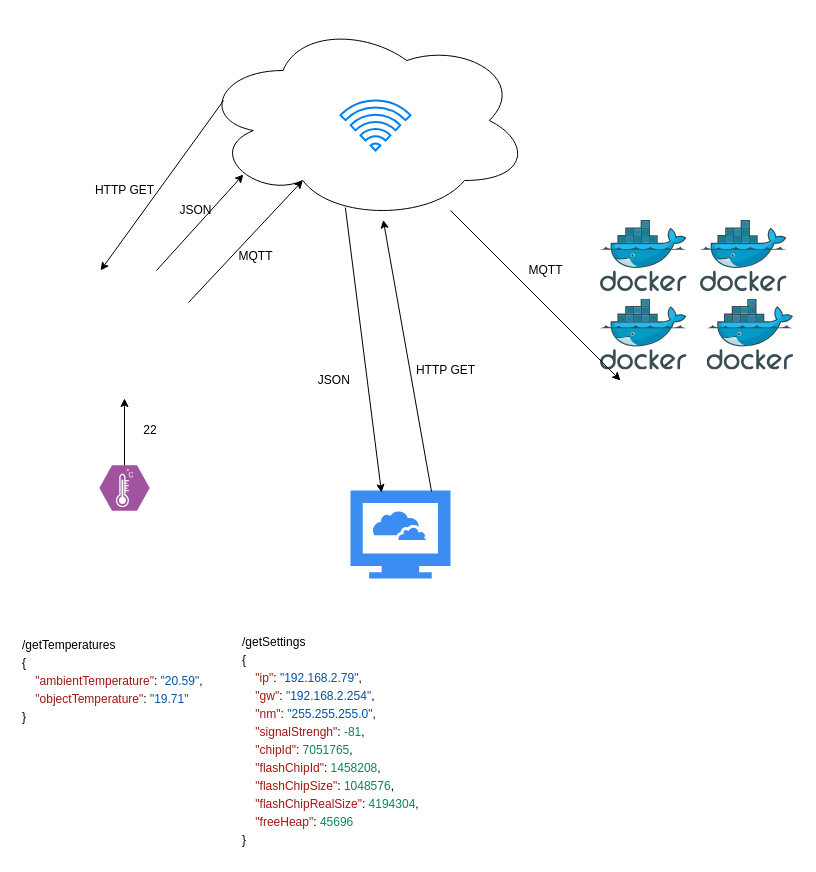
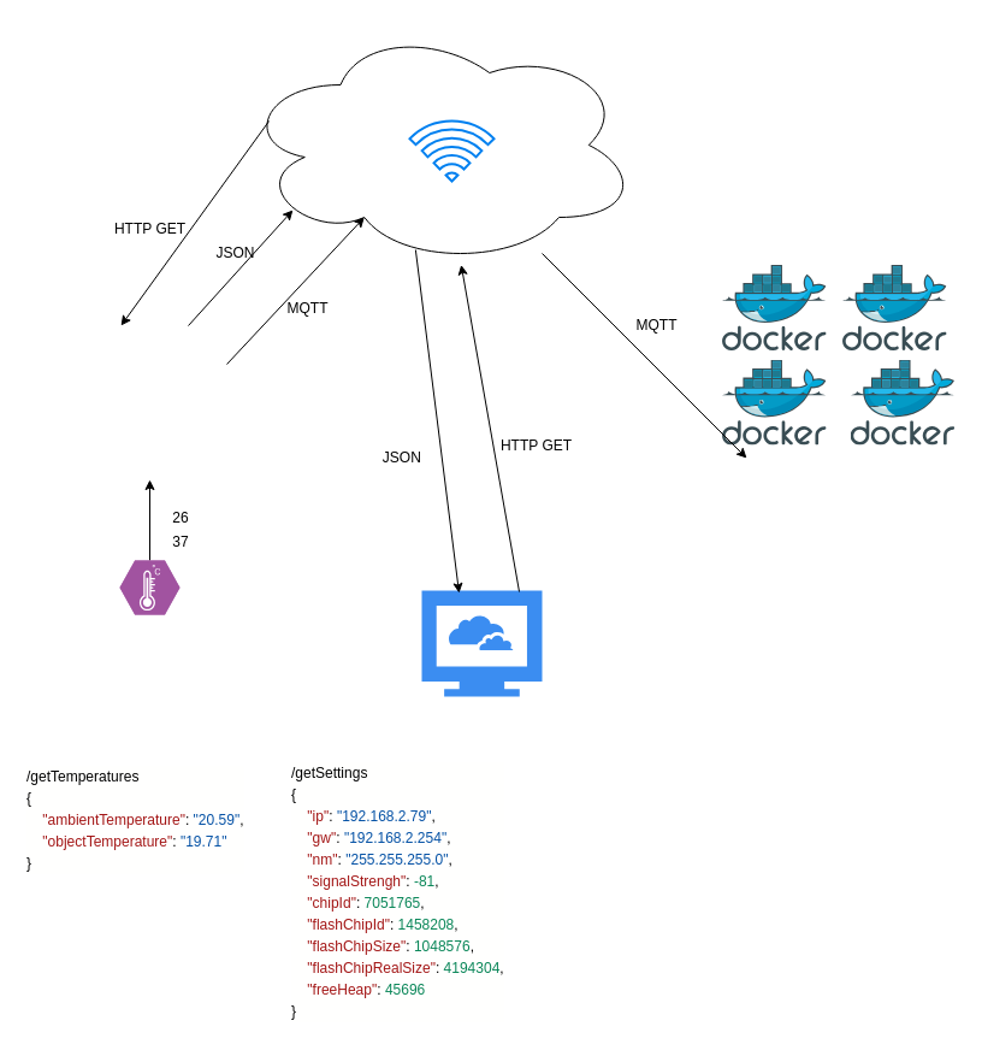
  <mxCell id="0" />
  <mxCell id="1" parent="0" />
  <mxCell id="2" value="" style="ellipse;shape=cloud;whiteSpace=wrap;html=1;" vertex="1" parent="1"><mxGeometry x="200" y="20" width="330" height="200" as="geometry" /></mxCell>
  <mxCell id="3" value="" style="html=1;verticalLabelPosition=bottom;align=center;labelBackgroundColor=#ffffff;verticalAlign=top;strokeWidth=2;strokeColor=#0080F0;shadow=0;dashed=0;shape=mxgraph.ios7.icons.wifi;pointerEvents=1" vertex="1" parent="1"><mxGeometry x="340" y="100" width="70" height="50" as="geometry" /></mxCell>
  <mxCell id="4" style="edgeStyle=none;rounded=0;orthogonalLoop=1;jettySize=auto;html=1;exitX=1;exitY=0.25;exitDx=0;exitDy=0;entryX=0.31;entryY=0.8;entryDx=0;entryDy=0;entryPerimeter=0;" edge="1" parent="1" source="6" target="2"><mxGeometry relative="1" as="geometry" /></mxCell>
  <mxCell id="5" style="edgeStyle=none;rounded=0;orthogonalLoop=1;jettySize=auto;html=1;exitX=0.75;exitY=0;exitDx=0;exitDy=0;entryX=0.13;entryY=0.77;entryDx=0;entryDy=0;entryPerimeter=0;" edge="1" parent="1" source="6" target="2"><mxGeometry relative="1" as="geometry" /></mxCell>
  <mxCell id="6" value="" style="shape=image;html=1;verticalAlign=top;verticalLabelPosition=bottom;labelBackgroundColor=#ffffff;imageAspect=0;aspect=fixed;image=https://cdn2.iconfinder.com/data/icons/electronic-13/480/3-electronic-arduino-chipset-icon-2-128.png" vertex="1" parent="1"><mxGeometry x="60" y="270" width="128" height="128" as="geometry" /></mxCell>
  <mxCell id="7" style="edgeStyle=orthogonalEdgeStyle;rounded=0;orthogonalLoop=1;jettySize=auto;html=1;exitX=0.5;exitY=0;exitDx=0;exitDy=0;exitPerimeter=0;" edge="1" parent="1" source="8" target="6"><mxGeometry relative="1" as="geometry" /></mxCell>
  <mxCell id="8" value="" style="verticalLabelPosition=bottom;html=1;fillColor=#A153A0;strokeColor=#ffffff;verticalAlign=top;align=center;points=[[0,0.5,0],[0.125,0.25,0],[0.25,0,0],[0.5,0,0],[0.75,0,0],[0.875,0.25,0],[1,0.5,0],[0.875,0.75,0],[0.75,1,0],[0.5,1,0],[0.125,0.75,0]];pointerEvents=1;shape=mxgraph.cisco_safe.compositeIcon;bgIcon=mxgraph.cisco_safe.design.blank_device;resIcon=mxgraph.cisco_safe.design.sensor;" vertex="1" parent="1"><mxGeometry x="99" y="465" width="50" height="45" as="geometry" /></mxCell>
- <mxCell id="9" value="22" style="text;html=1;strokeColor=none;fillColor=none;align=center;verticalAlign=middle;whiteSpace=wrap;rounded=0;" vertex="1" parent="1"><mxGeometry x="130" y="420" width="40" height="20" as="geometry" /></mxCell>
+ <mxCell id="9" value="26" style="text;html=1;strokeColor=none;fillColor=none;align=center;verticalAlign=middle;whiteSpace=wrap;rounded=0;" vertex="1" parent="1"><mxGeometry x="130" y="420" width="40" height="20" as="geometry" /></mxCell>
+ <mxCell id="10" value="37" style="text;html=1;strokeColor=none;fillColor=none;align=center;verticalAlign=middle;whiteSpace=wrap;rounded=0;" vertex="1" parent="1"><mxGeometry x="130" y="440" width="40" height="20" as="geometry" /></mxCell>
  <mxCell id="11" value="MQTT" style="text;html=1;align=center;verticalAlign=middle;resizable=0;points=[];autosize=1;" vertex="1" parent="1"><mxGeometry x="230" y="245.5" width="50" height="20" as="geometry" /></mxCell>
  <mxCell id="12" value="" style="shape=image;html=1;verticalAlign=top;verticalLabelPosition=bottom;labelBackgroundColor=#ffffff;imageAspect=0;aspect=fixed;image=https://cdn4.iconfinder.com/data/icons/logos-and-brands/512/272_Raspberry_Pi_logo-128.png" vertex="1" parent="1"><mxGeometry x="620" y="380" width="152" height="152" as="geometry" /></mxCell>
  <mxCell id="13" value="" style="aspect=fixed;html=1;points=[];align=center;image;fontSize=12;image=img/lib/mscae/Docker.svg;" vertex="1" parent="1"><mxGeometry x="600" y="298.5" width="86.59" height="71" as="geometry" /></mxCell>
  <mxCell id="14" value="" style="aspect=fixed;html=1;points=[];align=center;image;fontSize=12;image=img/lib/mscae/Docker.svg;" vertex="1" parent="1"><mxGeometry x="700" y="220" width="86.59" height="71" as="geometry" /></mxCell>
  <mxCell id="15" value="" style="aspect=fixed;html=1;points=[];align=center;image;fontSize=12;image=img/lib/mscae/Docker.svg;" vertex="1" parent="1"><mxGeometry x="706.59" y="298.5" width="86.59" height="71" as="geometry" /></mxCell>
  <mxCell id="16" value="" style="aspect=fixed;html=1;points=[];align=center;image;fontSize=12;image=img/lib/mscae/Docker.svg;" vertex="1" parent="1"><mxGeometry x="600" y="220" width="86.59" height="71" as="geometry" /></mxCell>
  <mxCell id="17" value="" style="endArrow=classic;html=1;" edge="1" parent="1" target="12"><mxGeometry width="50" height="50" relative="1" as="geometry"><mxPoint x="450" y="210" as="sourcePoint" /><mxPoint x="570" y="360" as="targetPoint" /></mxGeometry></mxCell>
  <mxCell id="18" value="" style="html=1;aspect=fixed;strokeColor=none;shadow=0;align=center;verticalAlign=top;fillColor=#3B8DF1;shape=mxgraph.gcp2.cloud_computer" vertex="1" parent="1"><mxGeometry x="350" y="490" width="100" height="88" as="geometry" /></mxCell>
  <mxCell id="19" value="MQTT" style="text;html=1;align=center;verticalAlign=middle;resizable=0;points=[];autosize=1;" vertex="1" parent="1"><mxGeometry x="520" y="260" width="50" height="20" as="geometry" /></mxCell>
  <mxCell id="20" value="" style="endArrow=classic;html=1;exitX=0.81;exitY=0.011;exitDx=0;exitDy=0;exitPerimeter=0;" edge="1" parent="1" source="18" target="2"><mxGeometry width="50" height="50" relative="1" as="geometry"><mxPoint x="520" y="410" as="sourcePoint" /><mxPoint x="570" y="360" as="targetPoint" /></mxGeometry></mxCell>
  <mxCell id="21" value="" style="endArrow=classic;html=1;exitX=0.439;exitY=0.935;exitDx=0;exitDy=0;exitPerimeter=0;entryX=0.31;entryY=0.023;entryDx=0;entryDy=0;entryPerimeter=0;" edge="1" parent="1" source="2" target="18"><mxGeometry width="50" height="50" relative="1" as="geometry"><mxPoint x="441" y="500.968" as="sourcePoint" /><mxPoint x="392.735" y="229.421" as="targetPoint" /></mxGeometry></mxCell>
  <mxCell id="22" value="HTTP GET" style="text;html=1;align=center;verticalAlign=middle;resizable=0;points=[];autosize=1;" vertex="1" parent="1"><mxGeometry x="410" y="360" width="70" height="20" as="geometry" /></mxCell>
  <mxCell id="23" value="JSON&amp;nbsp;" style="text;html=1;align=center;verticalAlign=middle;resizable=0;points=[];autosize=1;" vertex="1" parent="1"><mxGeometry x="310" y="369.5" width="50" height="20" as="geometry" /></mxCell>
  <mxCell id="24" style="edgeStyle=none;rounded=0;orthogonalLoop=1;jettySize=auto;html=1;entryX=0.313;entryY=0;entryDx=0;entryDy=0;entryPerimeter=0;exitX=0.07;exitY=0.4;exitDx=0;exitDy=0;exitPerimeter=0;" edge="1" parent="1" source="2" target="6"><mxGeometry relative="1" as="geometry"><mxPoint x="180" y="180" as="sourcePoint" /><mxPoint x="166.9" y="130" as="targetPoint" /><Array as="points" /></mxGeometry></mxCell>
  <mxCell id="25" value="HTTP GET" style="text;html=1;align=center;verticalAlign=middle;resizable=0;points=[];autosize=1;" vertex="1" parent="1"><mxGeometry x="89" y="180" width="70" height="20" as="geometry" /></mxCell>
  <mxCell id="26" value="JSON" style="text;html=1;align=center;verticalAlign=middle;resizable=0;points=[];autosize=1;" vertex="1" parent="1"><mxGeometry x="170" y="200" width="50" height="20" as="geometry" /></mxCell>
  <mxCell id="27" value="&lt;div style=&quot;background-color: rgb(255 , 255 , 254) ; line-height: 18px&quot;&gt;&lt;div&gt;/getTemperatures&lt;/div&gt;&lt;div&gt;{&lt;/div&gt;&lt;div&gt;&amp;nbsp;&amp;nbsp;&amp;nbsp;&amp;nbsp;&lt;span style=&quot;color: #a31515&quot;&gt;&quot;ambientTemperature&quot;&lt;/span&gt;:&amp;nbsp;&lt;span style=&quot;color: #0451a5&quot;&gt;&quot;20.59&quot;&lt;/span&gt;,&lt;/div&gt;&lt;div&gt;&amp;nbsp;&amp;nbsp;&amp;nbsp;&amp;nbsp;&lt;span style=&quot;color: #a31515&quot;&gt;&quot;objectTemperature&quot;&lt;/span&gt;:&amp;nbsp;&lt;span style=&quot;color: #0451a5&quot;&gt;&quot;19.71&quot;&lt;/span&gt;&lt;/div&gt;&lt;div&gt;}&lt;/div&gt;&lt;/div&gt;" style="text;html=1;align=left;verticalAlign=middle;resizable=0;points=[];autosize=1;" vertex="1" parent="1"><mxGeometry x="20" y="630" width="200" height="100" as="geometry" /></mxCell>
  <mxCell id="28" value="&lt;div style=&quot;background-color: rgb(255 , 255 , 254) ; line-height: 18px&quot;&gt;&lt;div&gt;/getSettings&lt;/div&gt;&lt;div&gt;&lt;div style=&quot;line-height: 18px&quot;&gt;&lt;div&gt;{&lt;/div&gt;&lt;div&gt;&amp;nbsp;&amp;nbsp;&amp;nbsp;&amp;nbsp;&lt;span style=&quot;color: #a31515&quot;&gt;&quot;ip&quot;&lt;/span&gt;:&amp;nbsp;&lt;span style=&quot;color: #0451a5&quot;&gt;&quot;192.168.2.79&quot;&lt;/span&gt;,&lt;/div&gt;&lt;div&gt;&amp;nbsp;&amp;nbsp;&amp;nbsp;&amp;nbsp;&lt;span style=&quot;color: #a31515&quot;&gt;&quot;gw&quot;&lt;/span&gt;:&amp;nbsp;&lt;span style=&quot;color: #0451a5&quot;&gt;&quot;192.168.2.254&quot;&lt;/span&gt;,&lt;/div&gt;&lt;div&gt;&amp;nbsp;&amp;nbsp;&amp;nbsp;&amp;nbsp;&lt;span style=&quot;color: #a31515&quot;&gt;&quot;nm&quot;&lt;/span&gt;:&amp;nbsp;&lt;span style=&quot;color: #0451a5&quot;&gt;&quot;255.255.255.0&quot;&lt;/span&gt;,&lt;/div&gt;&lt;div&gt;&amp;nbsp;&amp;nbsp;&amp;nbsp;&amp;nbsp;&lt;span style=&quot;color: #a31515&quot;&gt;&quot;signalStrengh&quot;&lt;/span&gt;:&amp;nbsp;&lt;span style=&quot;color: #098658&quot;&gt;-81&lt;/span&gt;,&lt;/div&gt;&lt;div&gt;&amp;nbsp;&amp;nbsp;&amp;nbsp;&amp;nbsp;&lt;span style=&quot;color: #a31515&quot;&gt;&quot;chipId&quot;&lt;/span&gt;:&amp;nbsp;&lt;span style=&quot;color: #098658&quot;&gt;7051765&lt;/span&gt;,&lt;/div&gt;&lt;div&gt;&amp;nbsp;&amp;nbsp;&amp;nbsp;&amp;nbsp;&lt;span style=&quot;color: #a31515&quot;&gt;&quot;flashChipId&quot;&lt;/span&gt;:&amp;nbsp;&lt;span style=&quot;color: #098658&quot;&gt;1458208&lt;/span&gt;,&lt;/div&gt;&lt;div&gt;&amp;nbsp;&amp;nbsp;&amp;nbsp;&amp;nbsp;&lt;span style=&quot;color: #a31515&quot;&gt;&quot;flashChipSize&quot;&lt;/span&gt;:&amp;nbsp;&lt;span style=&quot;color: #098658&quot;&gt;1048576&lt;/span&gt;,&lt;/div&gt;&lt;div&gt;&amp;nbsp;&amp;nbsp;&amp;nbsp;&amp;nbsp;&lt;span style=&quot;color: #a31515&quot;&gt;&quot;flashChipRealSize&quot;&lt;/span&gt;:&amp;nbsp;&lt;span style=&quot;color: #098658&quot;&gt;4194304&lt;/span&gt;,&lt;/div&gt;&lt;div&gt;&amp;nbsp;&amp;nbsp;&amp;nbsp;&amp;nbsp;&lt;span style=&quot;color: #a31515&quot;&gt;&quot;freeHeap&quot;&lt;/span&gt;:&amp;nbsp;&lt;span style=&quot;color: #098658&quot;&gt;45696&lt;/span&gt;&lt;/div&gt;&lt;div&gt;}&lt;/div&gt;&lt;/div&gt;&lt;/div&gt;&lt;/div&gt;" style="text;html=1;align=left;verticalAlign=middle;resizable=0;points=[];autosize=1;" vertex="1" parent="1"><mxGeometry x="240" y="630" width="190" height="220" as="geometry" /></mxCell>
